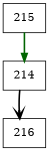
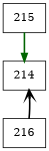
  digraph {
    node [shape=record]
    edge [style=bold]
    n1 [label="{215}"]
    n2 [label="{214}"]
    n3 [label="{216}"]
    n1 -> n2 [arrowhead=normal color=darkgreen]
-   n2 -> n3 [arrowhead=vee color=black]
+   n3 -> n2 [arrowhead=vee color=black]
  }
